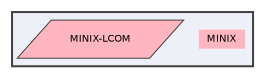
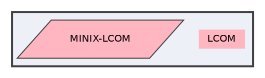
  digraph {
    compound=true
    node [fontname=Helvetica fontsize=10 style=filled fillcolor=lightpink]
-   n1 [height=0.2 label=MINIX shape=plaintext width=0.4]
+   n1 [height=0.2 label=LCOM shape=plaintext width=0.4]
    n2 [color=grey25 height=0.2 label="MINIX-LCOM" shape=parallelogram width=0.4]
    subgraph cluster_1 {
      bgcolor="#edf0f7"
      fontname=Helvetica
      fontsize=10
      pencolor=grey25
      style="filled,bold"
      n1
      n2
    }
  }
